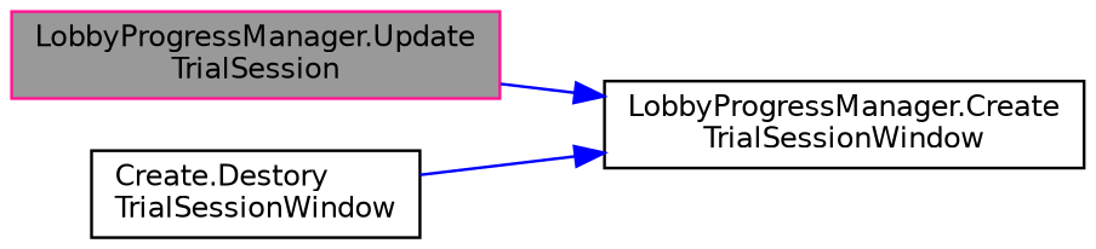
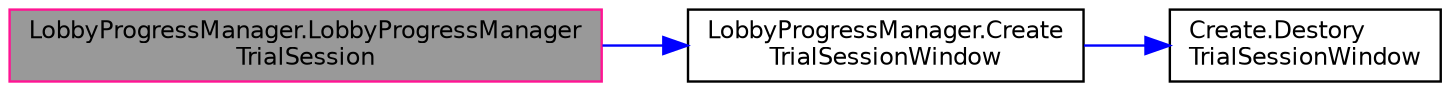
  digraph {
    rankdir=LR
    node [color=black fillcolor=white fontname=Helvetica fontsize=10 shape=box style=filled]
    edge [color=blue fontname=Helvetica fontsize=10 labelfontname=Helvetica labelfontsize=10 style=solid]
-   n1 [color=deeppink fillcolor=grey60 fontcolor=black height=0.2 label="LobbyProgressManager.Update\lTrialSession" width=0.4]
+   n1 [color=deeppink fillcolor=grey60 fontcolor=black height=0.2 label="LobbyProgressManager.LobbyProgressManager\lTrialSession" width=0.4]
    n2 [height=0.2 label="LobbyProgressManager.Create\lTrialSessionWindow" width=0.4]
    n3 [height=0.2 label="Create.Destory\lTrialSessionWindow" width=0.4]
    n1 -> n2
-   n3 -> n2
+   n2 -> n3
  }
